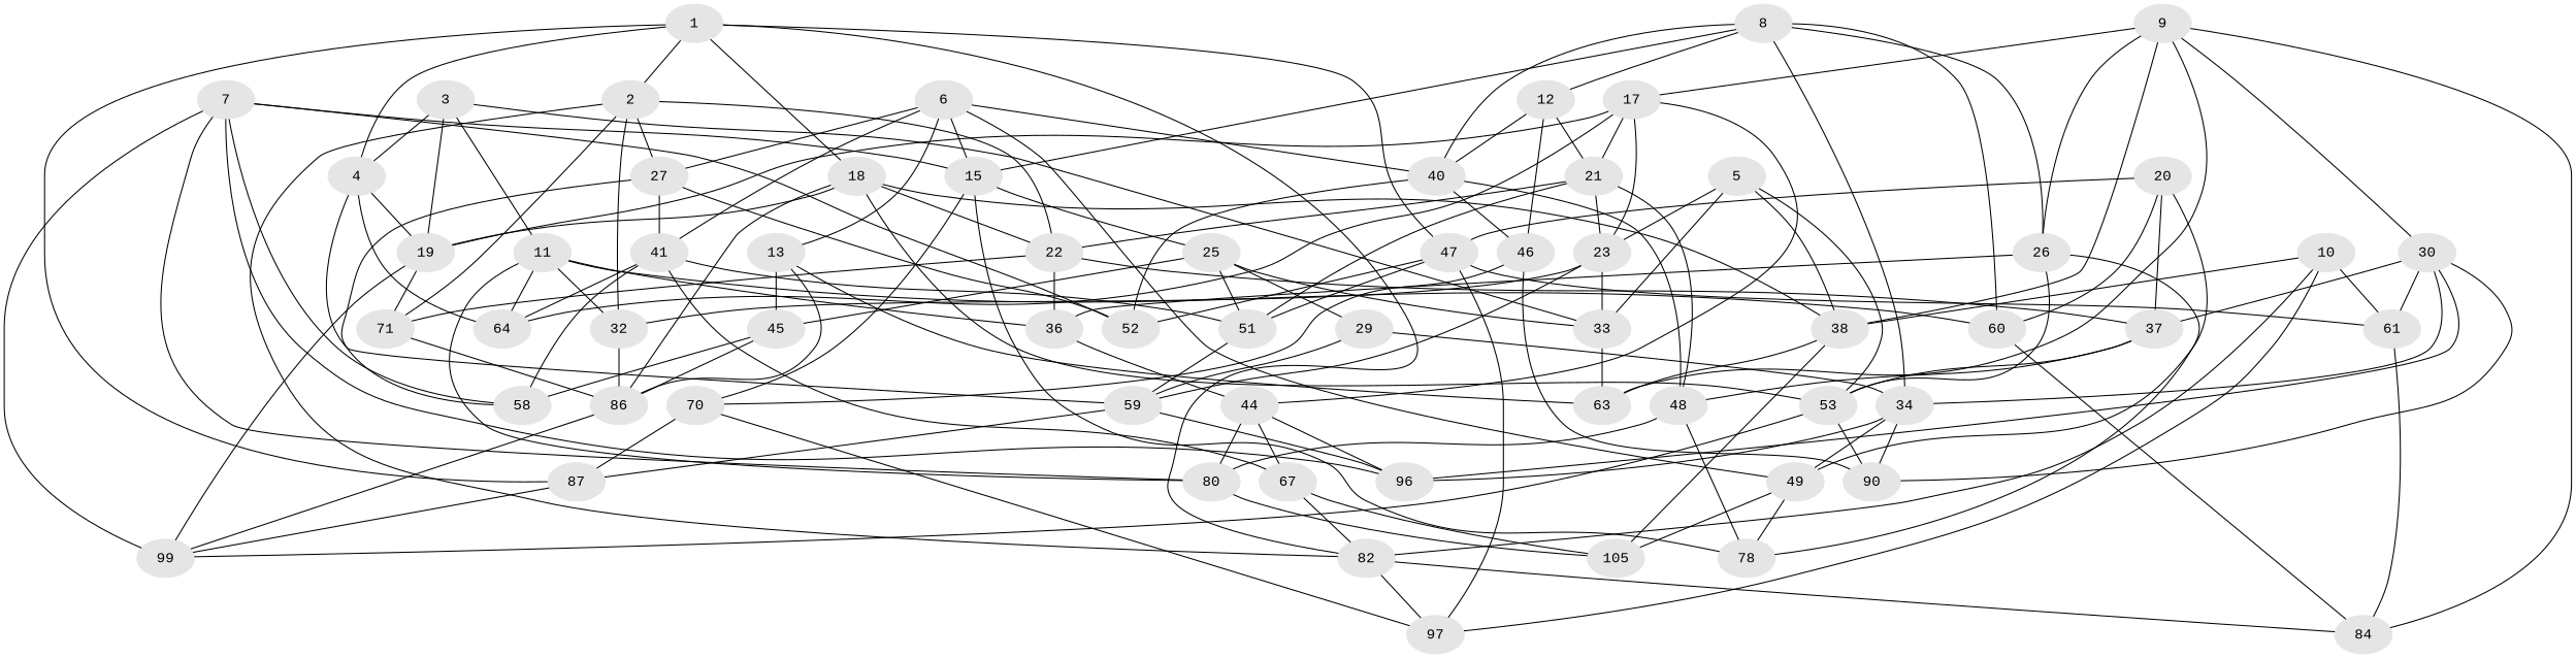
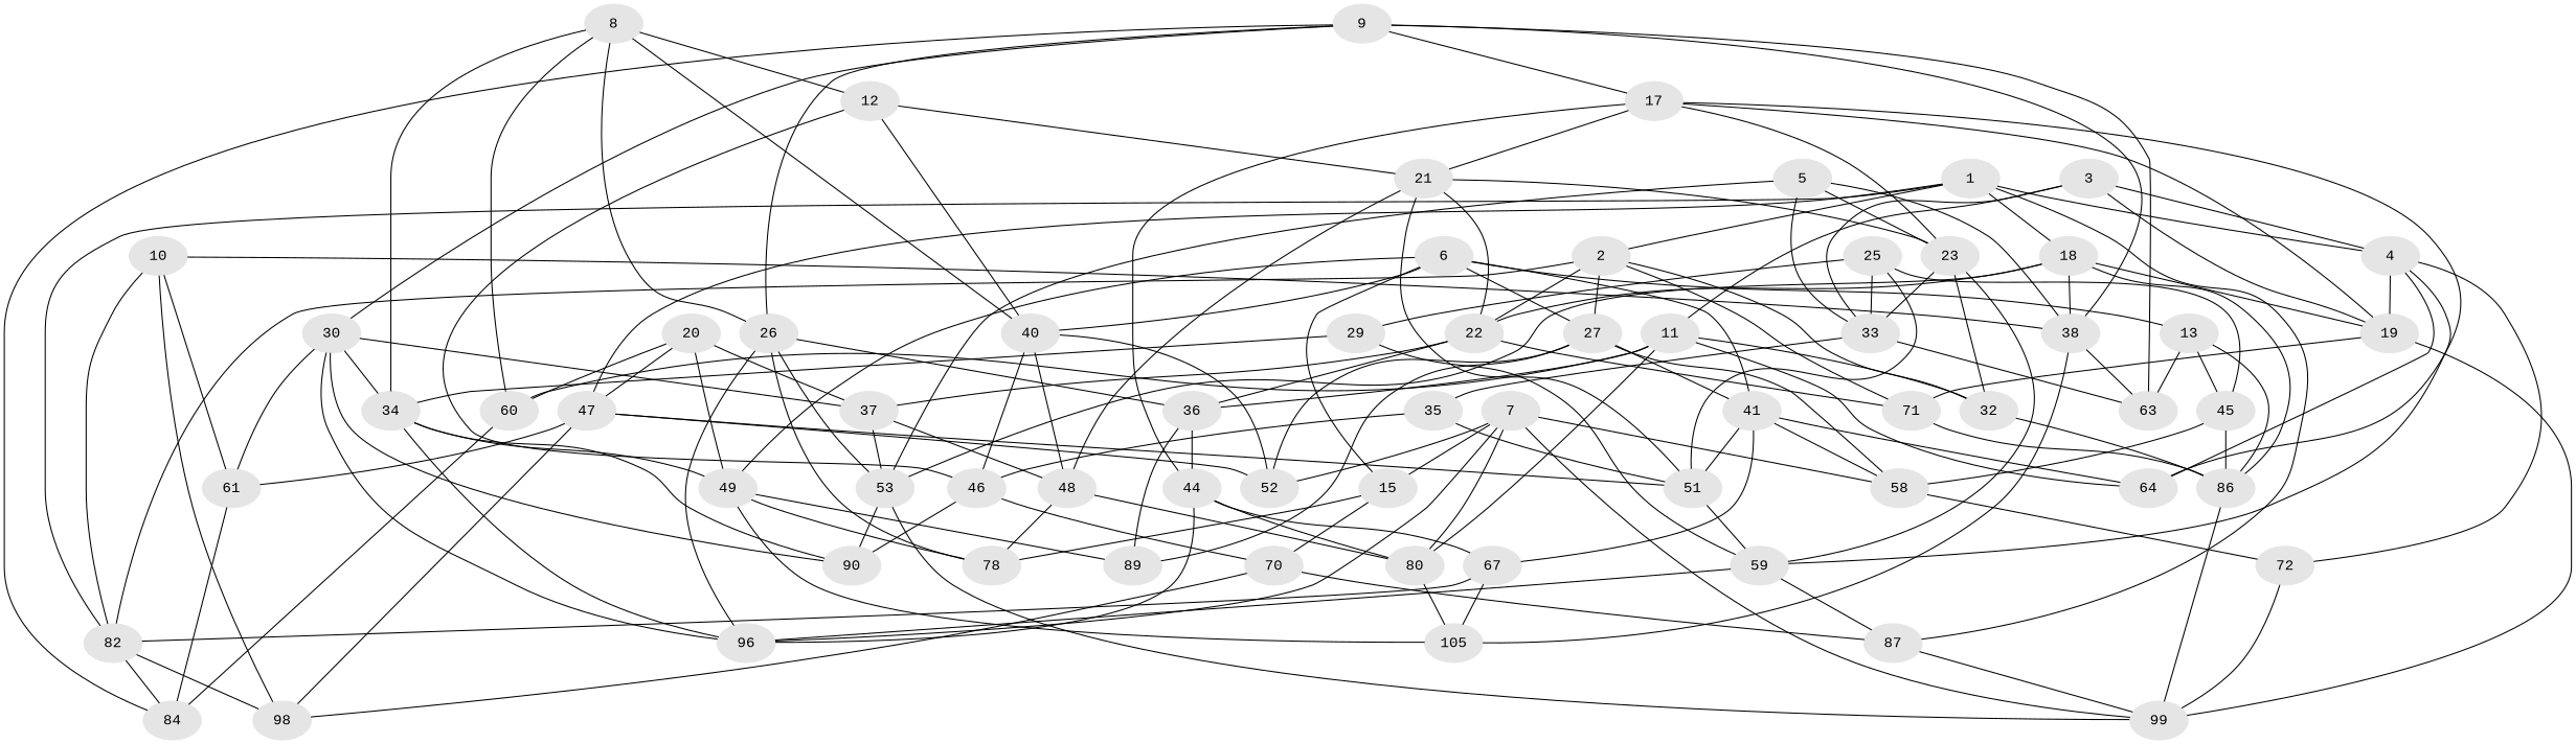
  graph {
    fontname="Liberation Mono"
    node [color=gray90 fontname="Liberation Mono" style=filled]
    edge [fontname="Liberation Mono"]
    1 [super="+81"]
    2 [super="+74"]
    4 [super="+79"]
    18 [super="+28"]
    47 [super="+65"]
    82 [super="+92"]
    87
    22 [super="+66"]
    27 [super="+88"]
    32
    71
    19 [super="+54"]
    59 [super="+83"]
    64
+   72
    38 [super="+104"]
    53 [super="+77"]
    86 [super="+103"]
    52
    61
-   97
+   97 [label=98]
    51 [super="+76"]
    84
    99 [super="+102"]
    36 [super="+93"]
    37 [super="+39"]
    41 [super="+106"]
    58 [super="+98"]
+   89
    3
    11 [super="+91"]
    33 [super="+56"]
    80 [super="+101"]
    60
    63
+   35
    96 [super="+100"]
    23 [super="+95"]
    5
    105
    90
    6 [super="+14"]
    13
    15 [super="+16"]
    40 [super="+42"]
    49 [super="+55"]
    45
    25 [super="+75"]
    70
    78
    46 [super="+73"]
    48 [super="+68"]
    67
    7 [super="+24"]
    8 [super="+50"]
    12
    26 [super="+31"]
    34 [super="+94"]
    21 [super="+62"]
    9 [super="+69"]
    17 [super="+43"]
    30 [super="+57"]
    44 [super="+85"]
    10
    29
    20
    1 -- 2
    1 -- 4
    1 -- 18
    1 -- 47
    1 -- 82
    1 -- 87
    2 -- 82
    2 -- 22
    2 -- 27
    2 -- 32
    2 -- 71
    4 -- 19
    4 -- 59
    4 -- 64
+   4 -- 72
    18 -- 22
    18 -- 19
    18 -- 38
    18 -- 53
    18 -- 86
    47 -- 52
    47 -- 61
    47 -- 97
    47 -- 51
    82 -- 97
    82 -- 84
    87 -- 99
    22 -- 71
    22 -- 36
    22 -- 37
    27 -- 52
    27 -- 41
    27 -- 58
+   27 -- 89
    32 -- 86
    71 -- 86
    19 -- 71
    19 -- 99
    59 -- 87
    59 -- 96
+   72 -- 99
    38 -- 63
    38 -- 105
    53 -- 99
    53 -- 90
    86 -- 99
    61 -- 84
    51 -- 59
+   36 -- 89 [weight=2]
    36 -- 44
    37 -- 53
    37 -- 48
    41 -- 64
    41 -- 51
    41 -- 58
    41 -- 67
+   58 -- 72 [weight=2]
    3 -- 4
    3 -- 19
    3 -- 11
    3 -- 33
    11 -- 32
    11 -- 64
    11 -- 36
    11 -- 80
    11 -- 60
    33 -- 63
+   33 -- 35
    80 -- 105
    60 -- 84
+   35 -- 51
+   35 -- 46 [weight=2]
    23 -- 32
    23 -- 59
    23 -- 33
    5 -- 38
    5 -- 53
    5 -- 33
    5 -- 23
    6 -- 27
    6 -- 41
    6 -- 13
    6 -- 15
    6 -- 40
    6 -- 49
    13 -- 86
    13 -- 63
    13 -- 45
-   15 -- 25
    15 -- 70
    15 -- 78
    40 -- 52
    40 -- 46
    40 -- 48
+   49 -- 89
    49 -- 105
    49 -- 78
    45 -- 86
    45 -- 58
    25 -- 51
    25 -- 33
    25 -- 45
    25 -- 29 [weight=2]
    70 -- 87
    70 -- 97
    46 -- 90
    46 -- 70
    48 -- 80 [weight=2]
    48 -- 78
    67 -- 82
    67 -- 105
    7 -- 52
    7 -- 99
    7 -- 58
    7 -- 80
    7 -- 96
    7 -- 15
    8 -- 60
-   8 -- 15
    8 -- 40
    8 -- 12
    8 -- 26
    8 -- 34
    12 -- 40
    12 -- 46
    12 -- 21
    26 -- 53
    26 -- 36
+   26 -- 96
    26 -- 78
    34 -- 96
    34 -- 90
    34 -- 49
    21 -- 22
    21 -- 51
    21 -- 23
    21 -- 48
    9 -- 38
    9 -- 84
    9 -- 63
    9 -- 26
    9 -- 17
    9 -- 30
    17 -- 19
    17 -- 64
    17 -- 23
    17 -- 21
    17 -- 44
    30 -- 61
    30 -- 37
    30 -- 96
    30 -- 90
    30 -- 34
    44 -- 80
    44 -- 96
    44 -- 67
    10 -- 82
    10 -- 38
    10 -- 61
    10 -- 97
    29 -- 59
    29 -- 34
    20 -- 47
    20 -- 37
    20 -- 60
    20 -- 49
  }
